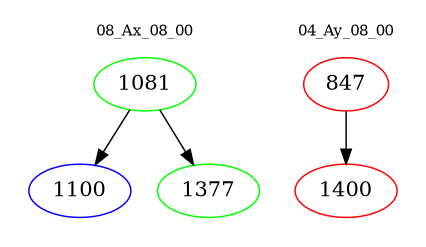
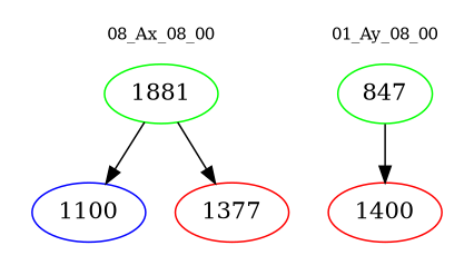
  digraph {
    node [color=green]
    edge [color=black]
-   n1 [label=1081]
+   n1 [label=1881]
    n2 [color=blue label=1100]
-   n3 [label=1377]
-   n4 [color=red label=847]
+   n3 [color=red label=1377]
+   n4 [label=847]
    n5 [color=red label=1400]
    subgraph cluster_1 {
      color=white
      fontsize=10
      label="08_Ax_08_00"
      n1
      n2
      n3
    }
    subgraph cluster_2 {
      color=white
      fontsize=10
-     label="04_Ay_08_00"
+     label="01_Ay_08_00"
      n4
      n5
    }
    n1 -> n2
    n1 -> n3
    n4 -> n5
  }
